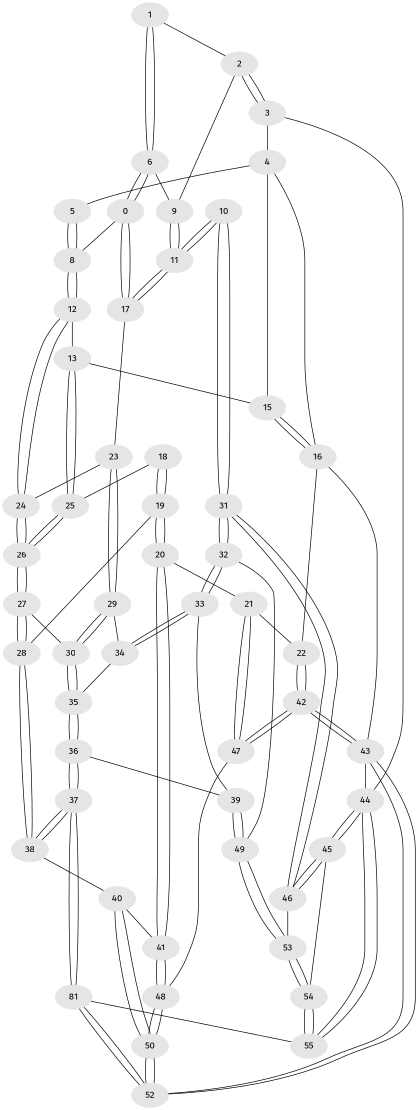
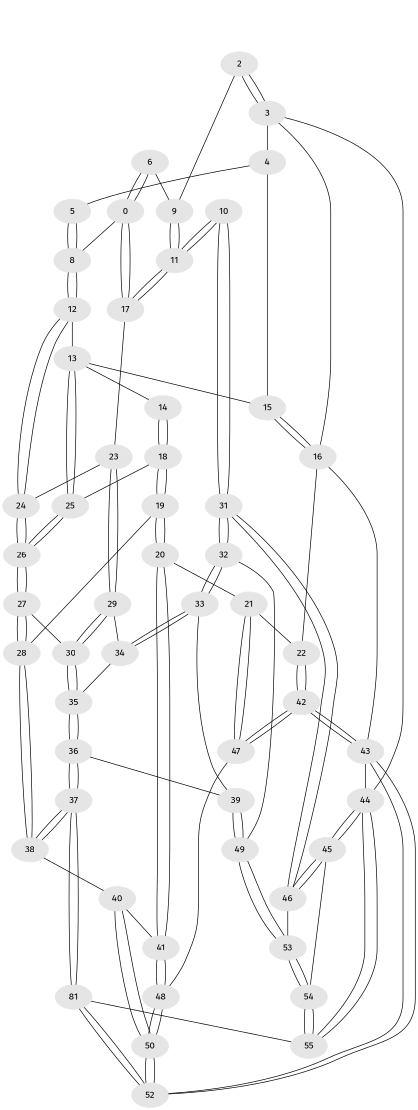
  graph {
    fontname="Fira Sans"
    node [color=gray90 fontname="Fira Sans" style=filled]
    edge [fontname="Fira Sans"]
-   1
    2
    6
    3
    9
    n6 [label=0]
    4
    44
    11
    5
    15
    16
    10
    31
    45
    55
    8
    22
    43
    12
    17
    23
    13
    24
    32
    46
+   14
    25
    26
    18
    19
    42
    52
    29
    20
    28
    21
    41
    38
    47
    48
    30
    34
    27
    35
    40
    36
    33
    49
    53
    39
    37
    n53 [label=81]
    50
    54
-   1 -- 2
-   1 -- 6
-   1 -- 6
    2 -- 3
    2 -- 3
    2 -- 9
    6 -- 9
    6 -- n6
    6 -- n6
    3 -- 4
    3 -- 44
    9 -- 11
    9 -- 11
    n6 -- 8
    n6 -- 17
    n6 -- 17
    4 -- 5
    4 -- 15
-   4 -- 16
+   3 -- 16
    44 -- 45
    44 -- 45
    44 -- 55
    44 -- 55
    11 -- 17
    11 -- 17
    5 -- 8
    5 -- 8
    15 -- 16
    15 -- 16
    16 -- 22
    16 -- 43
    10 -- 11
    10 -- 11
    10 -- 31
    10 -- 31
    31 -- 32
    31 -- 32
    31 -- 46
    31 -- 46
    45 -- 46
    45 -- 46
    45 -- 54
    8 -- 12
    8 -- 12
    22 -- 42
    22 -- 42
    43 -- 44
    43 -- 52
    43 -- 52
    12 -- 13
    12 -- 24
    12 -- 24
    17 -- 23
    23 -- 24
    23 -- 29
    23 -- 29
    13 -- 15
+   13 -- 14
    13 -- 25
    13 -- 25
    24 -- 26
    24 -- 26
    32 -- 33
    32 -- 33
    32 -- 49
    46 -- 53
+   14 -- 18
+   14 -- 18
    25 -- 26
    25 -- 26
    26 -- 27
    26 -- 27
    18 -- 25
    18 -- 19
    18 -- 19
    19 -- 20
    19 -- 20
    19 -- 28
    42 -- 43
    42 -- 43
    42 -- 47
    42 -- 47
    29 -- 30
    29 -- 30
    29 -- 34
    20 -- 21
    20 -- 41
    20 -- 41
    28 -- 38
    28 -- 38
    21 -- 22
    21 -- 47
    21 -- 47
    41 -- 48
    41 -- 48
    38 -- 40
    47 -- 48
    48 -- 50
    48 -- 50
    30 -- 35
    30 -- 35
    34 -- 35
    27 -- 28
    27 -- 28
    27 -- 30
    35 -- 36
    35 -- 36
    40 -- 41
    40 -- 50
    40 -- 50
    36 -- 39
    36 -- 37
    36 -- 37
    33 -- 34
    33 -- 34
    33 -- 39
    49 -- 53
    49 -- 53
    53 -- 54
    53 -- 54
    39 -- 49
    39 -- 49
    37 -- 38
    37 -- 38
    37 -- n53
    37 -- n53
    n53 -- 55
    n53 -- 52
    n53 -- 52
    50 -- 52
    50 -- 52
    54 -- 55
    54 -- 55
  }
